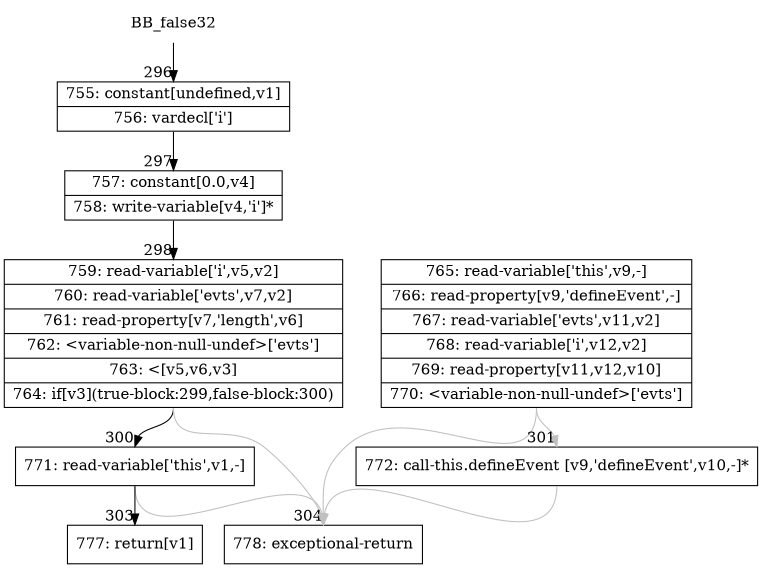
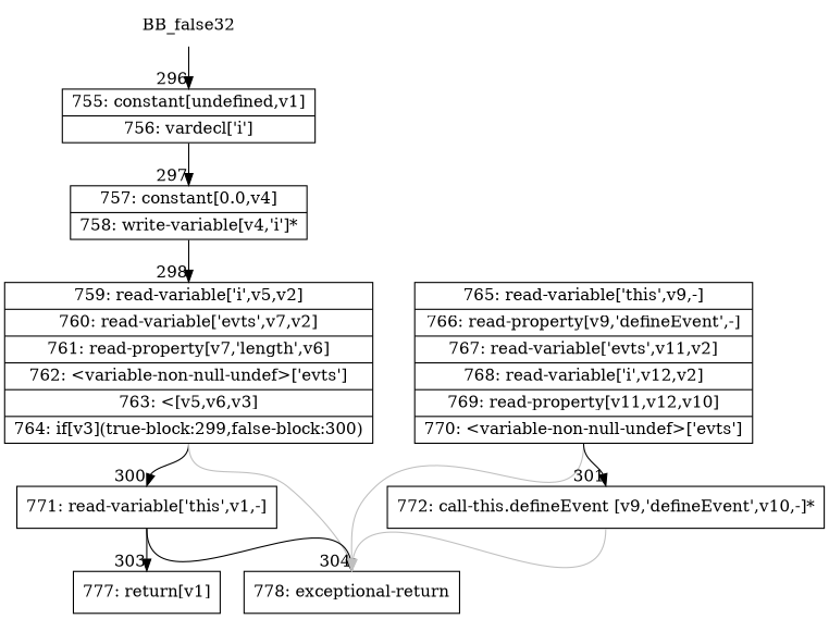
  digraph {
    rankdir=TD
    node [shape=record]
    edge [headport=n tailport=s]
    n1 [label=BB_false32 shape=none]
    n2 [label="{755: constant[undefined,v1]|756: vardecl['i']}"]
    n3 [label="{757: constant[0.0,v4]|758: write-variable[v4,'i']*}"]
    n4 [label="{759: read-variable['i',v5,v2]|760: read-variable['evts',v7,v2]|761: read-property[v7,'length',v6]|762: \<variable-non-null-undef\>['evts']|763: \<[v5,v6,v3]|764: if[v3](true-block:299,false-block:300)}"]
    n5 [label="{771: read-variable['this',v1,-]}"]
    n6 [label="{778: exceptional-return}"]
    n7 [label="{765: read-variable['this',v9,-]|766: read-property[v9,'defineEvent',-]|767: read-variable['evts',v11,v2]|768: read-variable['i',v12,v2]|769: read-property[v11,v12,v10]|770: \<variable-non-null-undef\>['evts']}"]
    n8 [label="{772: call-this.defineEvent [v9,'defineEvent',v10,-]*}"]
    n9 [label="{777: return[v1]}"]
    n1 -> n2 [headlabel="    296"]
    n2 -> n3 [headlabel="      297"]
    n3 -> n4 [headlabel="      298"]
    n4 -> n5 [headlabel="      300"]
    n4 -> n6 [color=gray headlabel="      304"]
-   n5 -> n6 [color=gray]
+   n5 -> n6 [color=black]
    n5 -> n9 [headlabel="      303"]
    n7 -> n6 [color=gray]
-   n7 -> n8 [headlabel="      301" color=gray]
+   n7 -> n8 [headlabel="      301"]
    n8 -> n6 [color=gray]
  }
